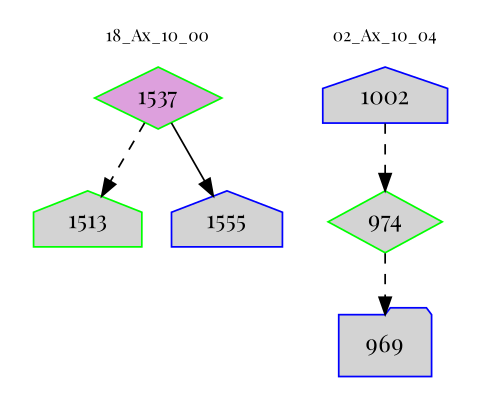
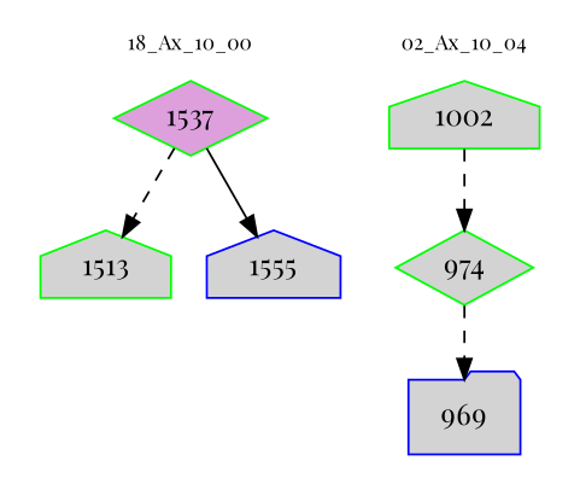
  digraph {
    fontname="Playfair Display"
    node [color=green fillcolor=lightgrey fontname="Playfair Display" shape=house style=filled]
    edge [color=black fontname="Playfair Display" style=dashed]
    n1 [fillcolor=plum label=1537 shape=diamond]
    n2 [label=1513]
    n3 [color=blue label=1555]
    n4 [label=974 shape=diamond]
    n5 [color=blue label=969 shape=folder]
-   n6 [color=blue label=1002]
+   n6 [label=1002]
    subgraph cluster_1 {
      color=white
      fontsize=10
      label="18_Ax_10_00"
      n1
      n2
      n3
    }
    subgraph cluster_2 {
      color=white
      fontsize=10
      label="02_Ax_10_04"
      n4
      n5
      n6
    }
    n1 -> n2
    n1 -> n3 [style=solid]
    n4 -> n5
    n6 -> n4
  }
